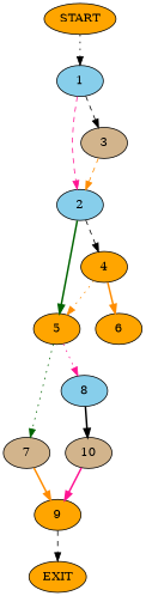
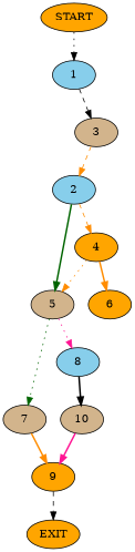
  digraph {
    node [fillcolor=orange style=filled]
    edge [color=darkorange style=dashed]
    n1 [label=START]
    1 [fillcolor=skyblue]
    2 [fillcolor=skyblue]
    3 [fillcolor=tan]
    n5 [label=EXIT]
    4
-   5
+   5 [fillcolor=tan]
    6
    7 [fillcolor=tan]
    8 [fillcolor=skyblue]
    9
    10 [fillcolor=tan]
    n1 -> 1 [color=black style=dotted]
-   1 -> 2 [color=deeppink]
    1 -> 3 [color=black]
-   2 -> 4 [color=black]
+   2 -> 4
    2 -> 5 [color=darkgreen style=bold]
    3 -> 2
    4 -> 5 [style=dotted]
    4 -> 6 [style=bold]
    5 -> 7 [color=darkgreen style=dotted]
    5 -> 8 [color=deeppink style=dotted]
    7 -> 9 [style=bold]
    8 -> 10 [color=black style=bold]
    9 -> n5 [color=black]
    10 -> 9 [color=deeppink style=bold]
  }
